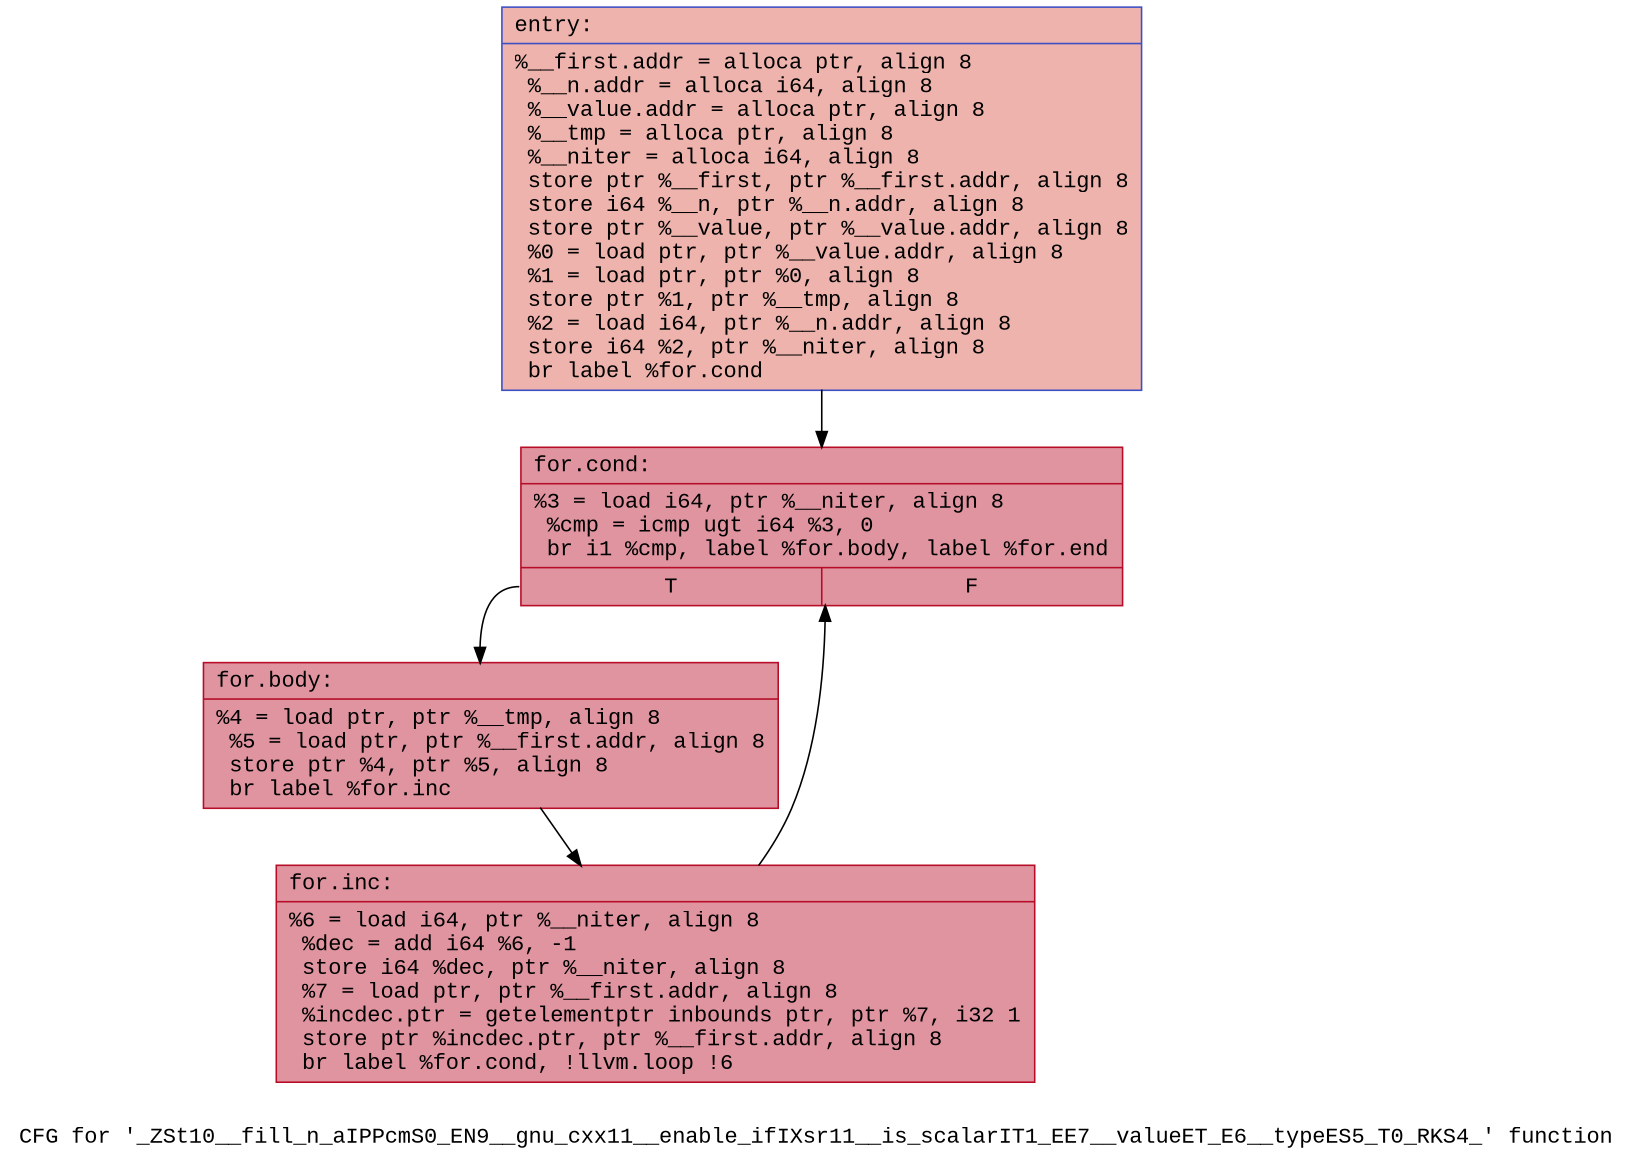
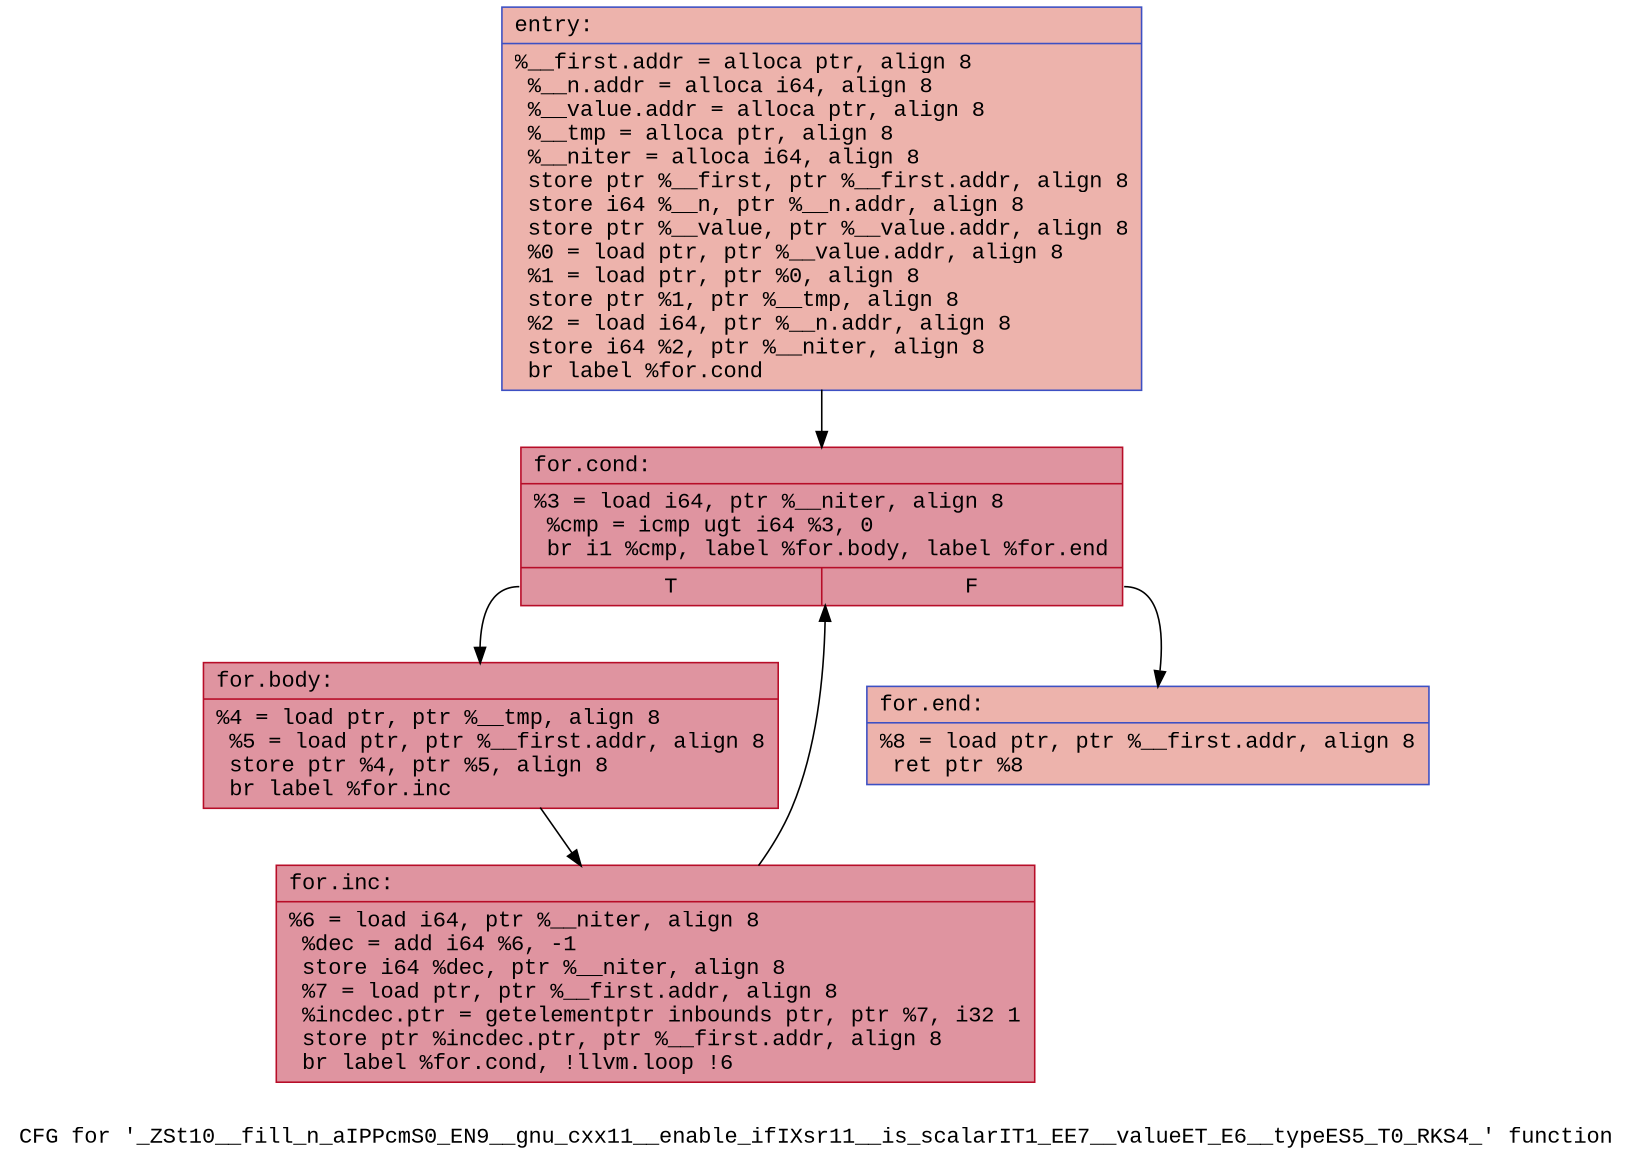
  digraph {
    label="CFG for '_ZSt10__fill_n_aIPPcmS0_EN9__gnu_cxx11__enable_ifIXsr11__is_scalarIT1_EE7__valueET_E6__typeES5_T0_RKS4_' function"
    fontname="Liberation Mono"
    node [color="#b70d28ff" fillcolor="#b70d2870" fontname="Liberation Mono" shape=record style=filled]
    edge [fontname="Liberation Mono"]
    n1 [color="#3d50c3ff" fillcolor="#d6524470" label="{entry:\l|  %__first.addr = alloca ptr, align 8\l  %__n.addr = alloca i64, align 8\l  %__value.addr = alloca ptr, align 8\l  %__tmp = alloca ptr, align 8\l  %__niter = alloca i64, align 8\l  store ptr %__first, ptr %__first.addr, align 8\l  store i64 %__n, ptr %__n.addr, align 8\l  store ptr %__value, ptr %__value.addr, align 8\l  %0 = load ptr, ptr %__value.addr, align 8\l  %1 = load ptr, ptr %0, align 8\l  store ptr %1, ptr %__tmp, align 8\l  %2 = load i64, ptr %__n.addr, align 8\l  store i64 %2, ptr %__niter, align 8\l  br label %for.cond\l}"]
    n2 [label="{for.cond:\l|  %3 = load i64, ptr %__niter, align 8\l  %cmp = icmp ugt i64 %3, 0\l  br i1 %cmp, label %for.body, label %for.end\l|{<s0>T|<s1>F}}"]
    n3 [label="{for.body:\l|  %4 = load ptr, ptr %__tmp, align 8\l  %5 = load ptr, ptr %__first.addr, align 8\l  store ptr %4, ptr %5, align 8\l  br label %for.inc\l}"]
+   n4 [color="#3d50c3ff" fillcolor="#d6524470" label="{for.end:\l|  %8 = load ptr, ptr %__first.addr, align 8\l  ret ptr %8\l}"]
    n5 [label="{for.inc:\l|  %6 = load i64, ptr %__niter, align 8\l  %dec = add i64 %6, -1\l  store i64 %dec, ptr %__niter, align 8\l  %7 = load ptr, ptr %__first.addr, align 8\l  %incdec.ptr = getelementptr inbounds ptr, ptr %7, i32 1\l  store ptr %incdec.ptr, ptr %__first.addr, align 8\l  br label %for.cond, !llvm.loop !6\l}"]
    n1 -> n2
    n2 -> n3 [tailport=s0]
+   n2 -> n4 [tailport=s1]
    n3 -> n5
    n5 -> n2
  }
